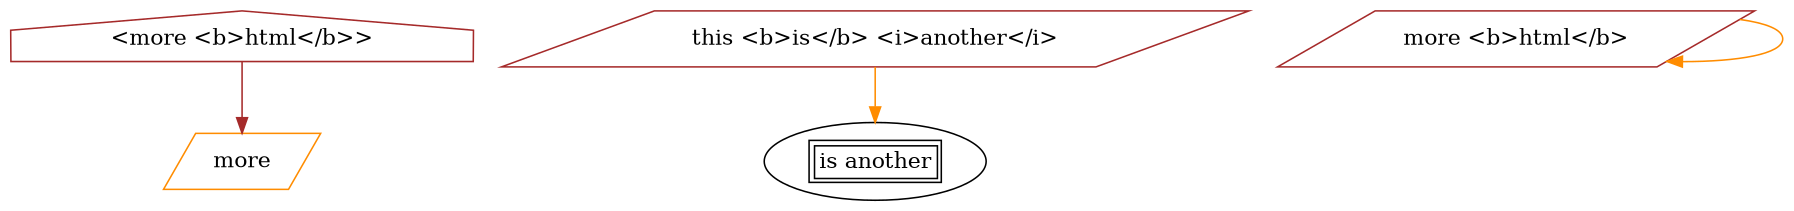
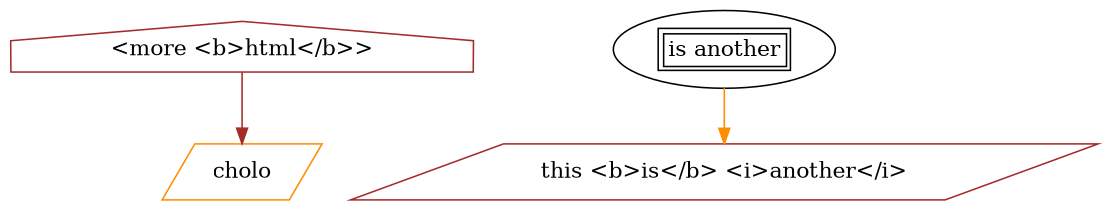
  digraph {
    node [color=brown shape=parallelogram]
    edge [color=darkorange]
-   n1 [color=darkorange label=more]
+   n1 [color=darkorange label=cholo]
    n2 [label=<<table><tr><td>is another</td></tr></table>> color="" shape=""]
    "this <b>is</b> <i>another</i>"
-   "more <b>html</b>"
    "<more <b>html</b>>" [shape=house]
-   "this <b>is</b> <i>another</i>" -> n2
-   "more <b>html</b>" -> "more <b>html</b>"
+   n2 -> "this <b>is</b> <i>another</i>"
    "<more <b>html</b>>" -> n1 [color=brown]
  }
